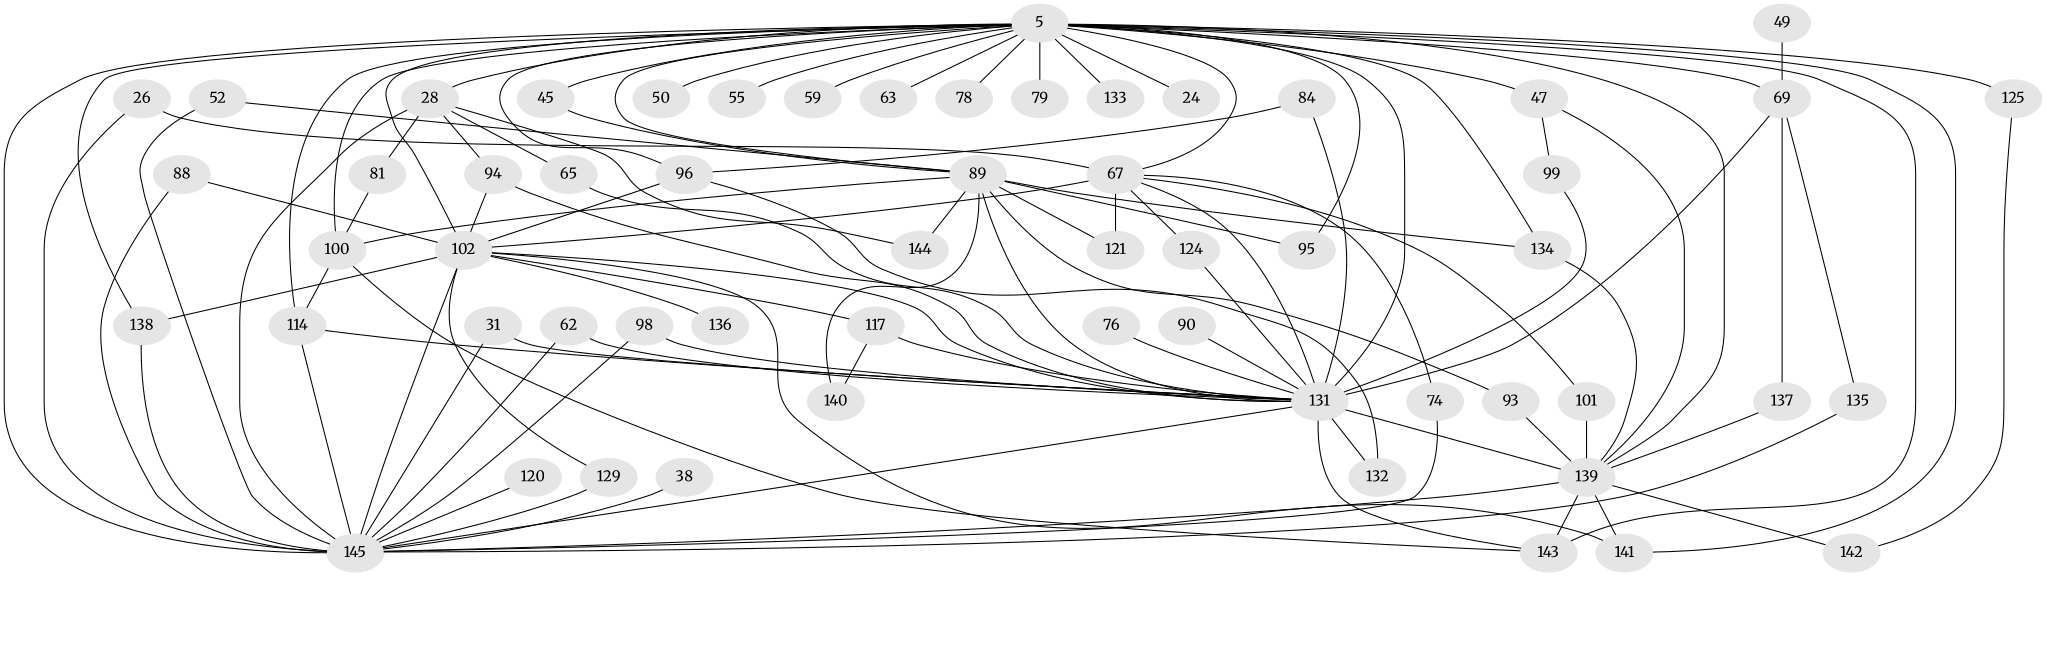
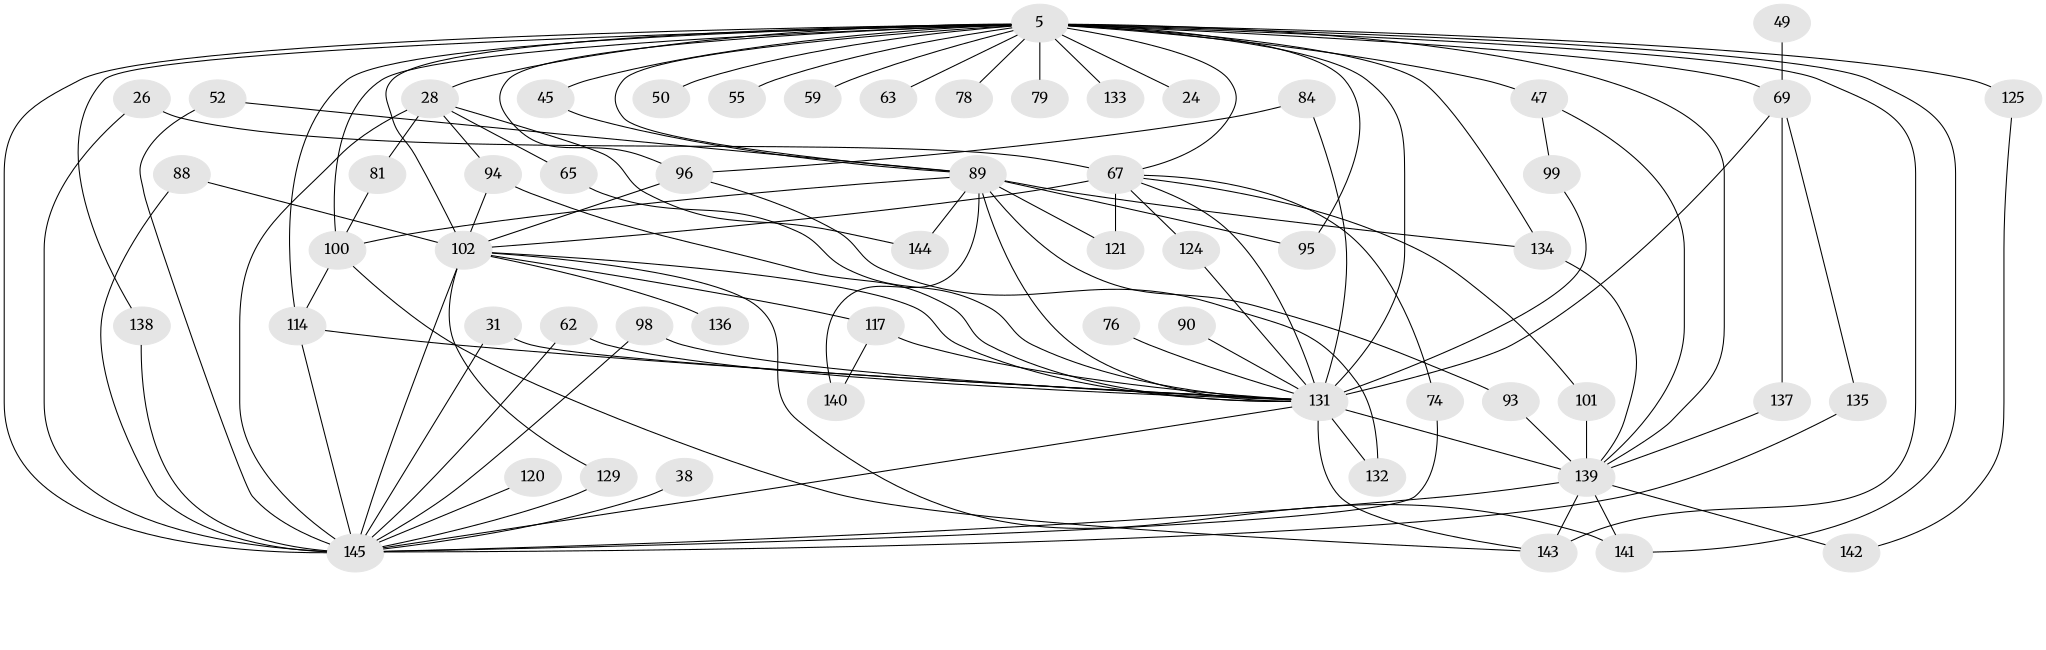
  graph {
    fontname=Merriweather
    node [color=gray90 fontname=Merriweather style=filled]
    edge [fontname=Merriweather]
    5 [super="+3+2"]
    24
    28 [super="+15"]
    45
    47
    50
    55
    59
    63
    67 [super="+64+66"]
    69 [super="+12+51"]
    78
    79
    89 [super="+14"]
    95
    96 [super="+18+36"]
    100 [super="+33"]
    102 [super="+34+56"]
    114 [super="+42"]
    125
    131 [super="+112+118+107+32+109"]
    133
    134 [super="+130"]
    138 [super="+115"]
    139 [super="+72+119+127+123"]
    141 [super="+126+103"]
    143 [super="+92+22+111"]
    145 [super="+71+110"]
    65
    81
    94 [super="+91"]
    144
    38 [super="+17"]
    99
    74
    101
    121
    124 [super="+97"]
    135
    137
    93
    140 [super="+128"]
    132
    117
    129
    136
    142
    26
    31
    49
    52
    62
    76
    84
    88
    90
    98
    120
    5 -- 24
    5 -- 28 [weight=2]
    5 -- 45
    5 -- 47 [weight=2]
    5 -- 50 [weight=2]
    5 -- 55 [weight=2]
    5 -- 59 [weight=2]
    5 -- 63 [weight=2]
    5 -- 67
    5 -- 69 [weight=4]
    5 -- 78 [weight=2]
    5 -- 79 [weight=2]
    5 -- 89
    5 -- 95
    5 -- 96 [weight=2]
    5 -- 100 [weight=4]
    5 -- 102 [weight=11]
    5 -- 114
    5 -- 125 [weight=2]
    5 -- 131 [weight=25]
    5 -- 133 [weight=2]
    5 -- 134
    5 -- 138
    5 -- 139 [weight=6]
    5 -- 141 [weight=2]
    5 -- 143 [weight=3]
    5 -- 145 [weight=16]
    28 -- 145
    28 -- 65
    28 -- 81
    28 -- 94
    28 -- 144
    45 -- 89
    47 -- 139
    47 -- 99
    67 -- 102 [weight=4]
    67 -- 131
    67 -- 74
    67 -- 101
    67 -- 121
    67 -- 124
    69 -- 131
    69 -- 135
    69 -- 137
    89 -- 95
    89 -- 100 [weight=2]
    89 -- 131 [weight=2]
    89 -- 134
    89 -- 144
    89 -- 121
    89 -- 93
    89 -- 140 [weight=2]
    96 -- 102 [weight=2]
    96 -- 132
    100 -- 114
    100 -- 143
    102 -- 131 [weight=7]
-   102 -- 138
    102 -- 141 [weight=2]
    102 -- 145 [weight=5]
    102 -- 117
    102 -- 129
    102 -- 136 [weight=2]
    114 -- 131
    114 -- 145
    125 -- 142
    131 -- 139 [weight=2]
    131 -- 143 [weight=2]
    131 -- 145 [weight=6]
    131 -- 132
    134 -- 139
    138 -- 145
    139 -- 141
    139 -- 143
    139 -- 145 [weight=7]
    139 -- 142
    65 -- 131
    81 -- 100
    94 -- 102
    94 -- 131
    38 -- 145 [weight=2]
    99 -- 131
    74 -- 145
    101 -- 139
    124 -- 131
    135 -- 145
    137 -- 139
    93 -- 139
    117 -- 131
    117 -- 140
    129 -- 145
    26 -- 67
    26 -- 145
    31 -- 131
    31 -- 145
    49 -- 69
    52 -- 89
    52 -- 145
    62 -- 131
    62 -- 145
    76 -- 131 [weight=2]
    84 -- 96
    84 -- 131
    88 -- 102
    88 -- 145
    90 -- 131 [weight=2]
    98 -- 131
    98 -- 145
    120 -- 145
  }
